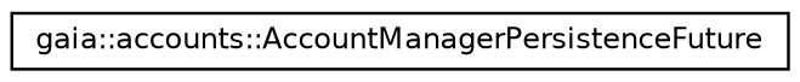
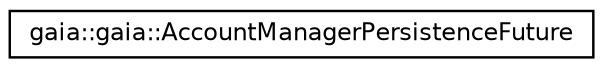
  digraph {
    rankdir=LR
-   n1 [color=black fillcolor=white fontname=Helvetica fontsize=10 height=0.2 label="gaia::accounts::AccountManagerPersistenceFuture" shape=record style=filled width=0.4]
+   n1 [color=black fillcolor=white fontname=Helvetica fontsize=10 height=0.2 label="gaia::gaia::AccountManagerPersistenceFuture" shape=record style=filled width=0.4]
  }
